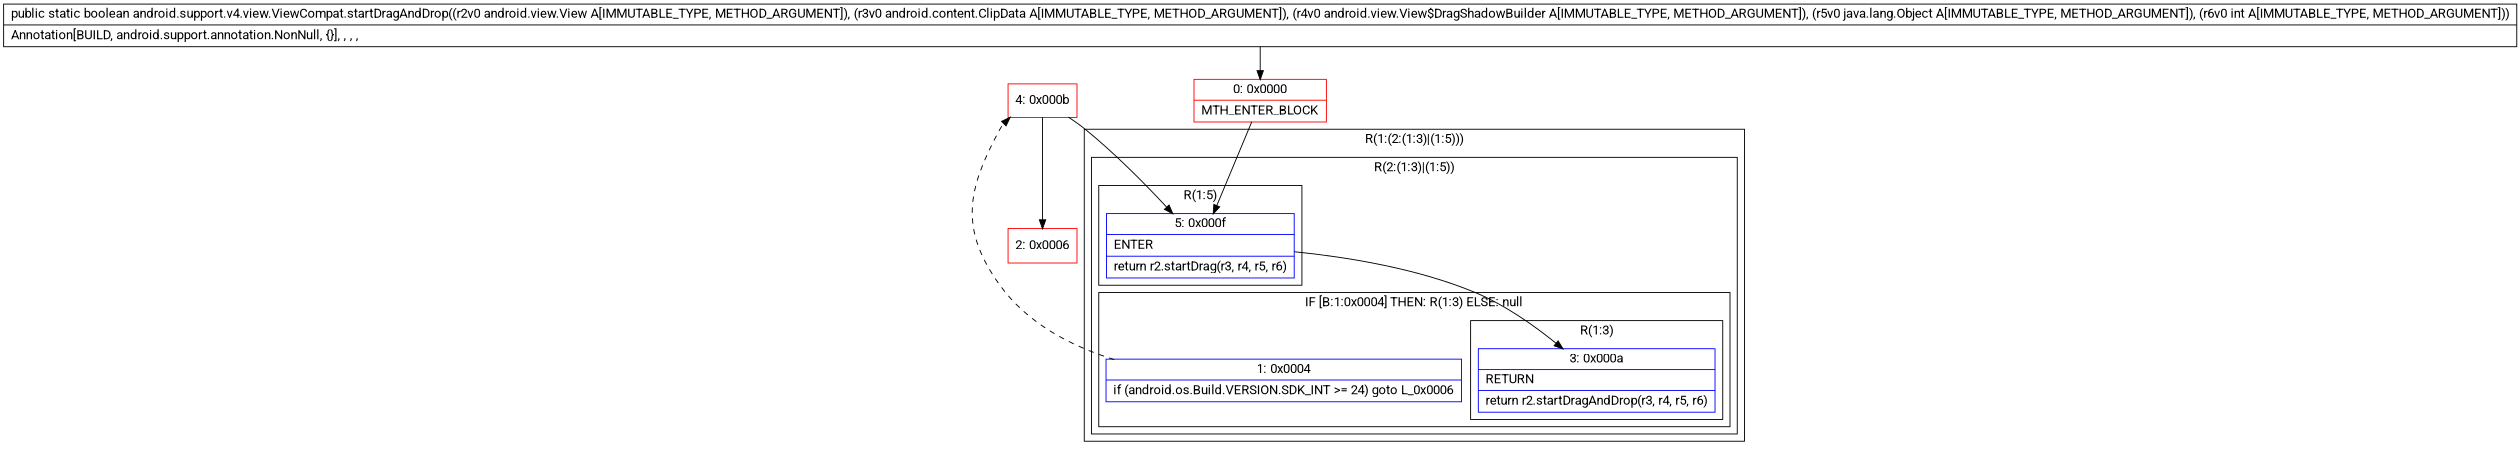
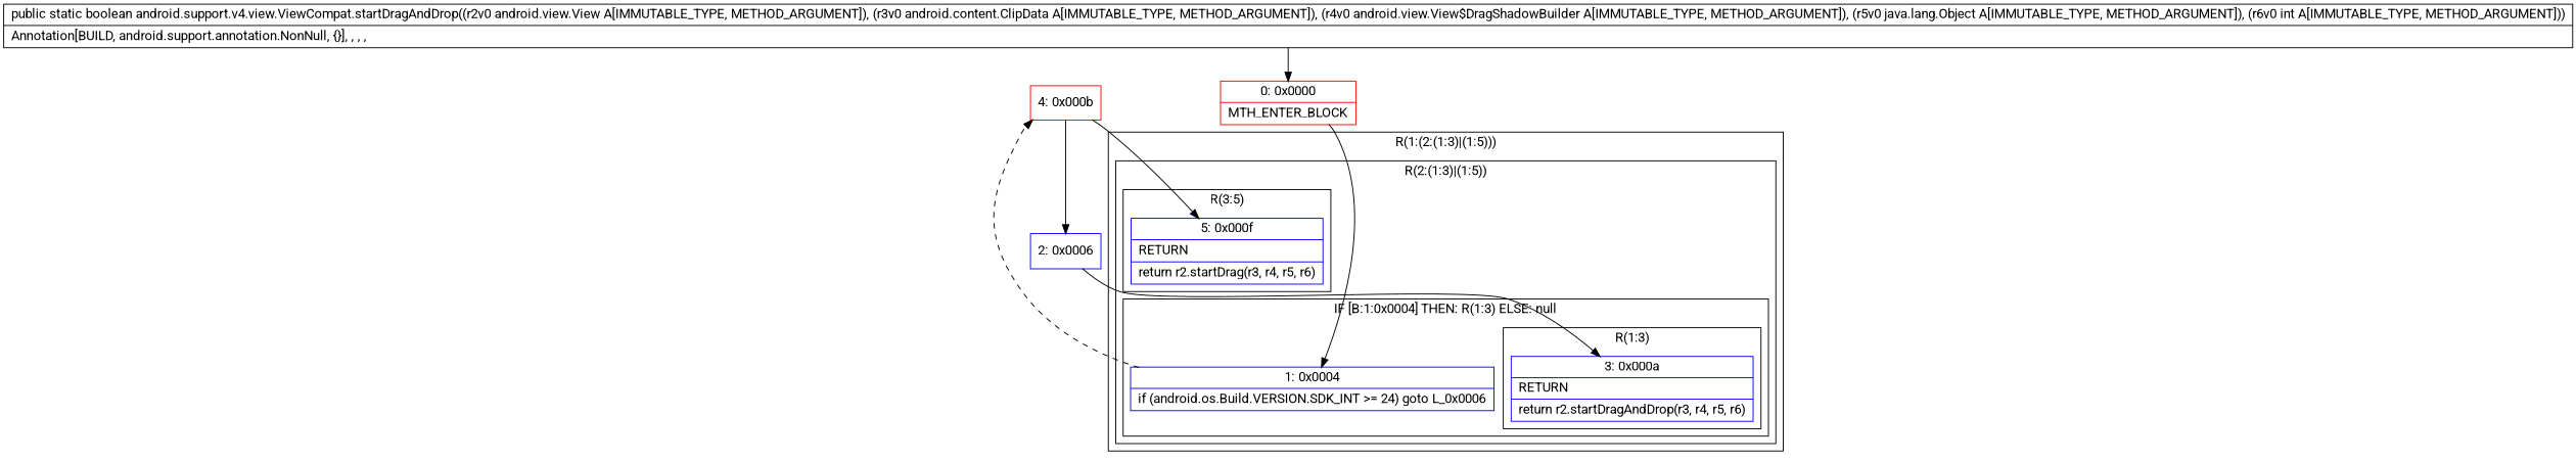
  digraph {
    fontname=Roboto
    node [color=blue fontname=Roboto shape=record]
    edge [fontname=Roboto]
    n1 [label="{3\:\ 0x000a|RETURN\l|return r2.startDragAndDrop(r3, r4, r5, r6)\l}"]
    n2 [label="{1\:\ 0x0004|if (android.os.Build.VERSION.SDK_INT \>= 24) goto L_0x0006\l}"]
-   n3 [label="{5\:\ 0x000f|ENTER\l|return r2.startDrag(r3, r4, r5, r6)\l}"]
+   n3 [label="{5\:\ 0x000f|RETURN\l|return r2.startDrag(r3, r4, r5, r6)\l}"]
    n4 [color=red label="{4\:\ 0x000b}"]
-   n5 [color=red label="{2\:\ 0x0006}"]
+   n5 [label="{2\:\ 0x0006}"]
    n6 [color=red label="{0\:\ 0x0000|MTH_ENTER_BLOCK\l}"]
    n7 [label="{public static boolean android.support.v4.view.ViewCompat.startDragAndDrop((r2v0 android.view.View A[IMMUTABLE_TYPE, METHOD_ARGUMENT]), (r3v0 android.content.ClipData A[IMMUTABLE_TYPE, METHOD_ARGUMENT]), (r4v0 android.view.View$DragShadowBuilder A[IMMUTABLE_TYPE, METHOD_ARGUMENT]), (r5v0 java.lang.Object A[IMMUTABLE_TYPE, METHOD_ARGUMENT]), (r6v0 int A[IMMUTABLE_TYPE, METHOD_ARGUMENT]))  | Annotation[BUILD, android.support.annotation.NonNull, \{\}], , , , \l}" color=""]
    subgraph cluster_1 {
      label="R(1:(2:(1:3)|(1:5)))"
      subgraph cluster_2 {
        label="R(2:(1:3)|(1:5))"
        subgraph cluster_3 {
          label="IF [B:1:0x0004] THEN: R(1:3) ELSE: null"
          n2
          subgraph cluster_4 {
            label="R(1:3)"
            n1
          }
        }
        subgraph cluster_5 {
-         label="R(1:5)"
+         label="R(3:5)"
          n3
        }
      }
    }
    n2 -> n4 [style=dashed]
    n4 -> n3
    n4 -> n5
-   n3 -> n1
-   n6 -> n3
+   n5 -> n1
+   n6 -> n2
    n7 -> n6
  }
